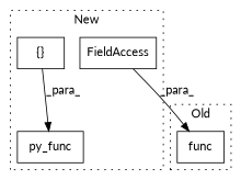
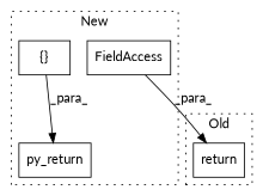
  digraph {
    fontname=Lato
    node [fontname=Lato shape=box]
    edge [fontname=Lato]
-   n1 [a=32 l="8,1" label=py_func s="13008,13063"]
+   n1 [a=32 l="8,1" label=py_return s="13008,13063"]
    n2 [a=22 l=10 label=FieldAccess s=13053]
    n3 [a=4 l="1,1" label="{}" s="13035,13051"]
-   n4 [a=41 l=7 label=func s=12235]
+   n4 [a=41 l=7 label=return s=12235]
    subgraph cluster_1 {
      label=New
      style=dotted
      n1
      n2
      n3
    }
    subgraph cluster_2 {
      label=Old
      style=dotted
      n4
    }
    n2 -> n4 [label=_para_]
    n3 -> n1 [label=_para_]
  }
